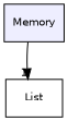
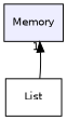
  digraph {
    compound=true
    node [fontname=Helvetica fontsize=10 shape=box]
    n1 [fillcolor="#eeeeff" label=Memory pencolor=black style=filled]
    n2 [label=List]
-   n1 -> n2 [headlabel=1 labeldistance=1.5 labelfontname=Helvetica labelfontsize=10]
+   n2 -> n1 [headlabel=1 labeldistance=1.5 labelfontname=Helvetica labelfontsize=10]
  }
